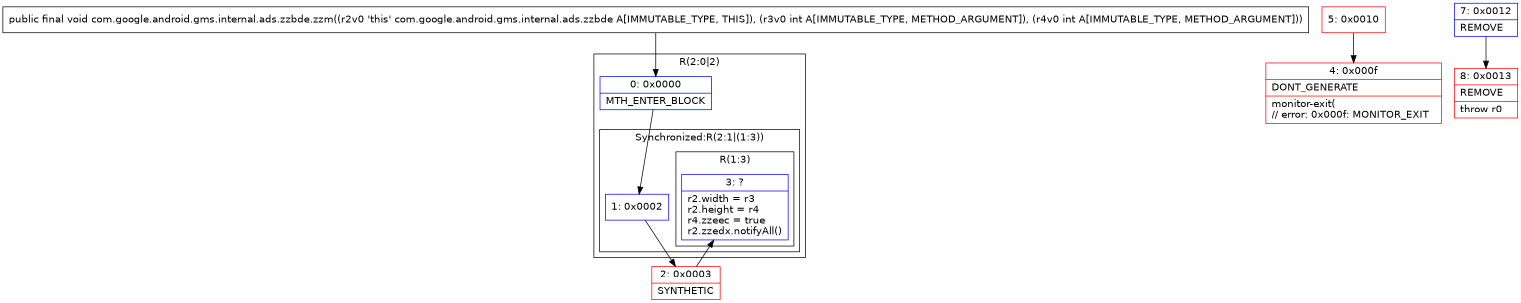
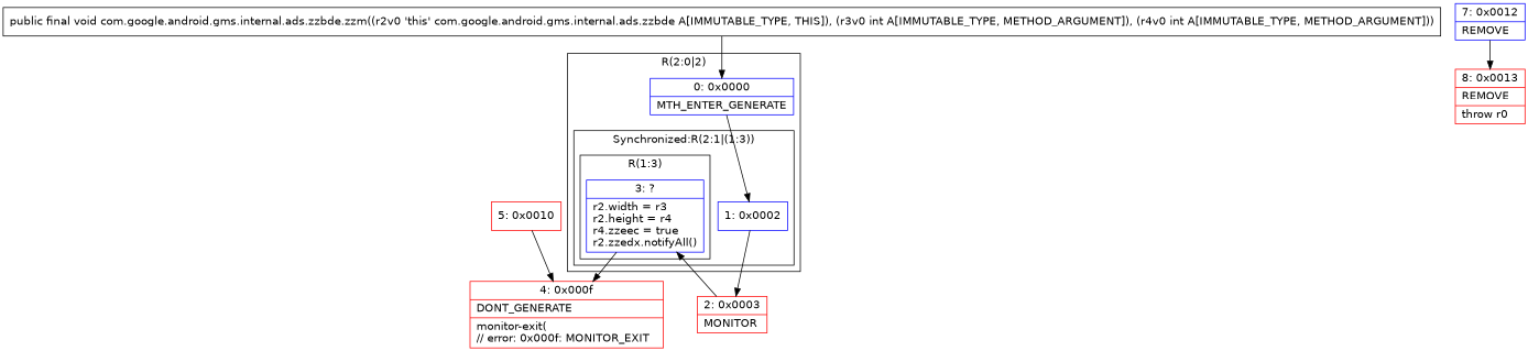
  digraph {
    fontname="DejaVu Sans"
    node [color=blue fontname="DejaVu Sans" shape=record]
    edge [fontname="DejaVu Sans"]
    n1 [label="{3\:\ ?|r2.width = r3\lr2.height = r4\lr4.zzeec = true\lr2.zzedx.notifyAll()\l}"]
    n2 [label="{1\:\ 0x0002}"]
-   n3 [label="{0\:\ 0x0000|MTH_ENTER_BLOCK\l}"]
+   n3 [label="{0\:\ 0x0000|MTH_ENTER_GENERATE\l}"]
    n4 [color=red label="{4\:\ 0x000f|DONT_GENERATE\l|monitor\-exit(\l\/\/ error: 0x000f: MONITOR_EXIT  \l}"]
-   n5 [color=red label="{2\:\ 0x0003|SYNTHETIC\l}"]
+   n5 [color=red label="{2\:\ 0x0003|MONITOR\l}"]
    n6 [color=red label="{5\:\ 0x0010}"]
    n7 [label="{7\:\ 0x0012|REMOVE\l}"]
    n8 [color=red label="{8\:\ 0x0013|REMOVE\l|throw r0\l}"]
    n9 [label="{public final void com.google.android.gms.internal.ads.zzbde.zzm((r2v0 'this' com.google.android.gms.internal.ads.zzbde A[IMMUTABLE_TYPE, THIS]), (r3v0 int A[IMMUTABLE_TYPE, METHOD_ARGUMENT]), (r4v0 int A[IMMUTABLE_TYPE, METHOD_ARGUMENT])) }" color=""]
    subgraph cluster_1 {
      label="R(2:0|2)"
      n3
      subgraph cluster_2 {
        label="Synchronized:R(2:1|(1:3))"
        n2
        subgraph cluster_3 {
          label="R(1:3)"
          n1
        }
      }
    }
+   n1 -> n4
    n2 -> n5
    n3 -> n2
    n5 -> n1
    n6 -> n4
    n7 -> n8
    n9 -> n3
  }
